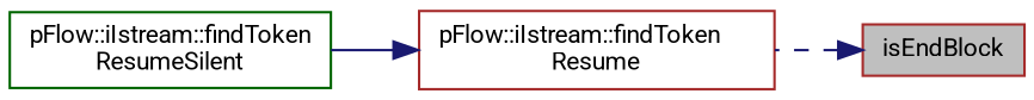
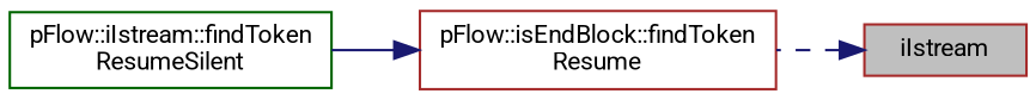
  digraph {
    fontname=Roboto
    rankdir=RL
    node [color=brown fillcolor=white fontname=Roboto fontsize=10 shape=record style=filled]
    edge [color=midnightblue dir=back fontname=Roboto fontsize=10 labelfontname=Helvetica labelfontsize=10]
-   n1 [fillcolor=grey75 fontcolor=black height=0.2 label=isEndBlock width=0.4]
-   n2 [height=0.2 label="pFlow::iIstream::findToken\lResume" width=0.4]
+   n1 [fillcolor=grey75 fontcolor=black height=0.2 label=iIstream width=0.4]
+   n2 [height=0.2 label="pFlow::isEndBlock::findToken\lResume" width=0.4]
    n3 [color=darkgreen height=0.2 label="pFlow::iIstream::findToken\lResumeSilent" width=0.4]
    n1 -> n2 [style=dashed]
    n2 -> n3 [style=solid]
  }
